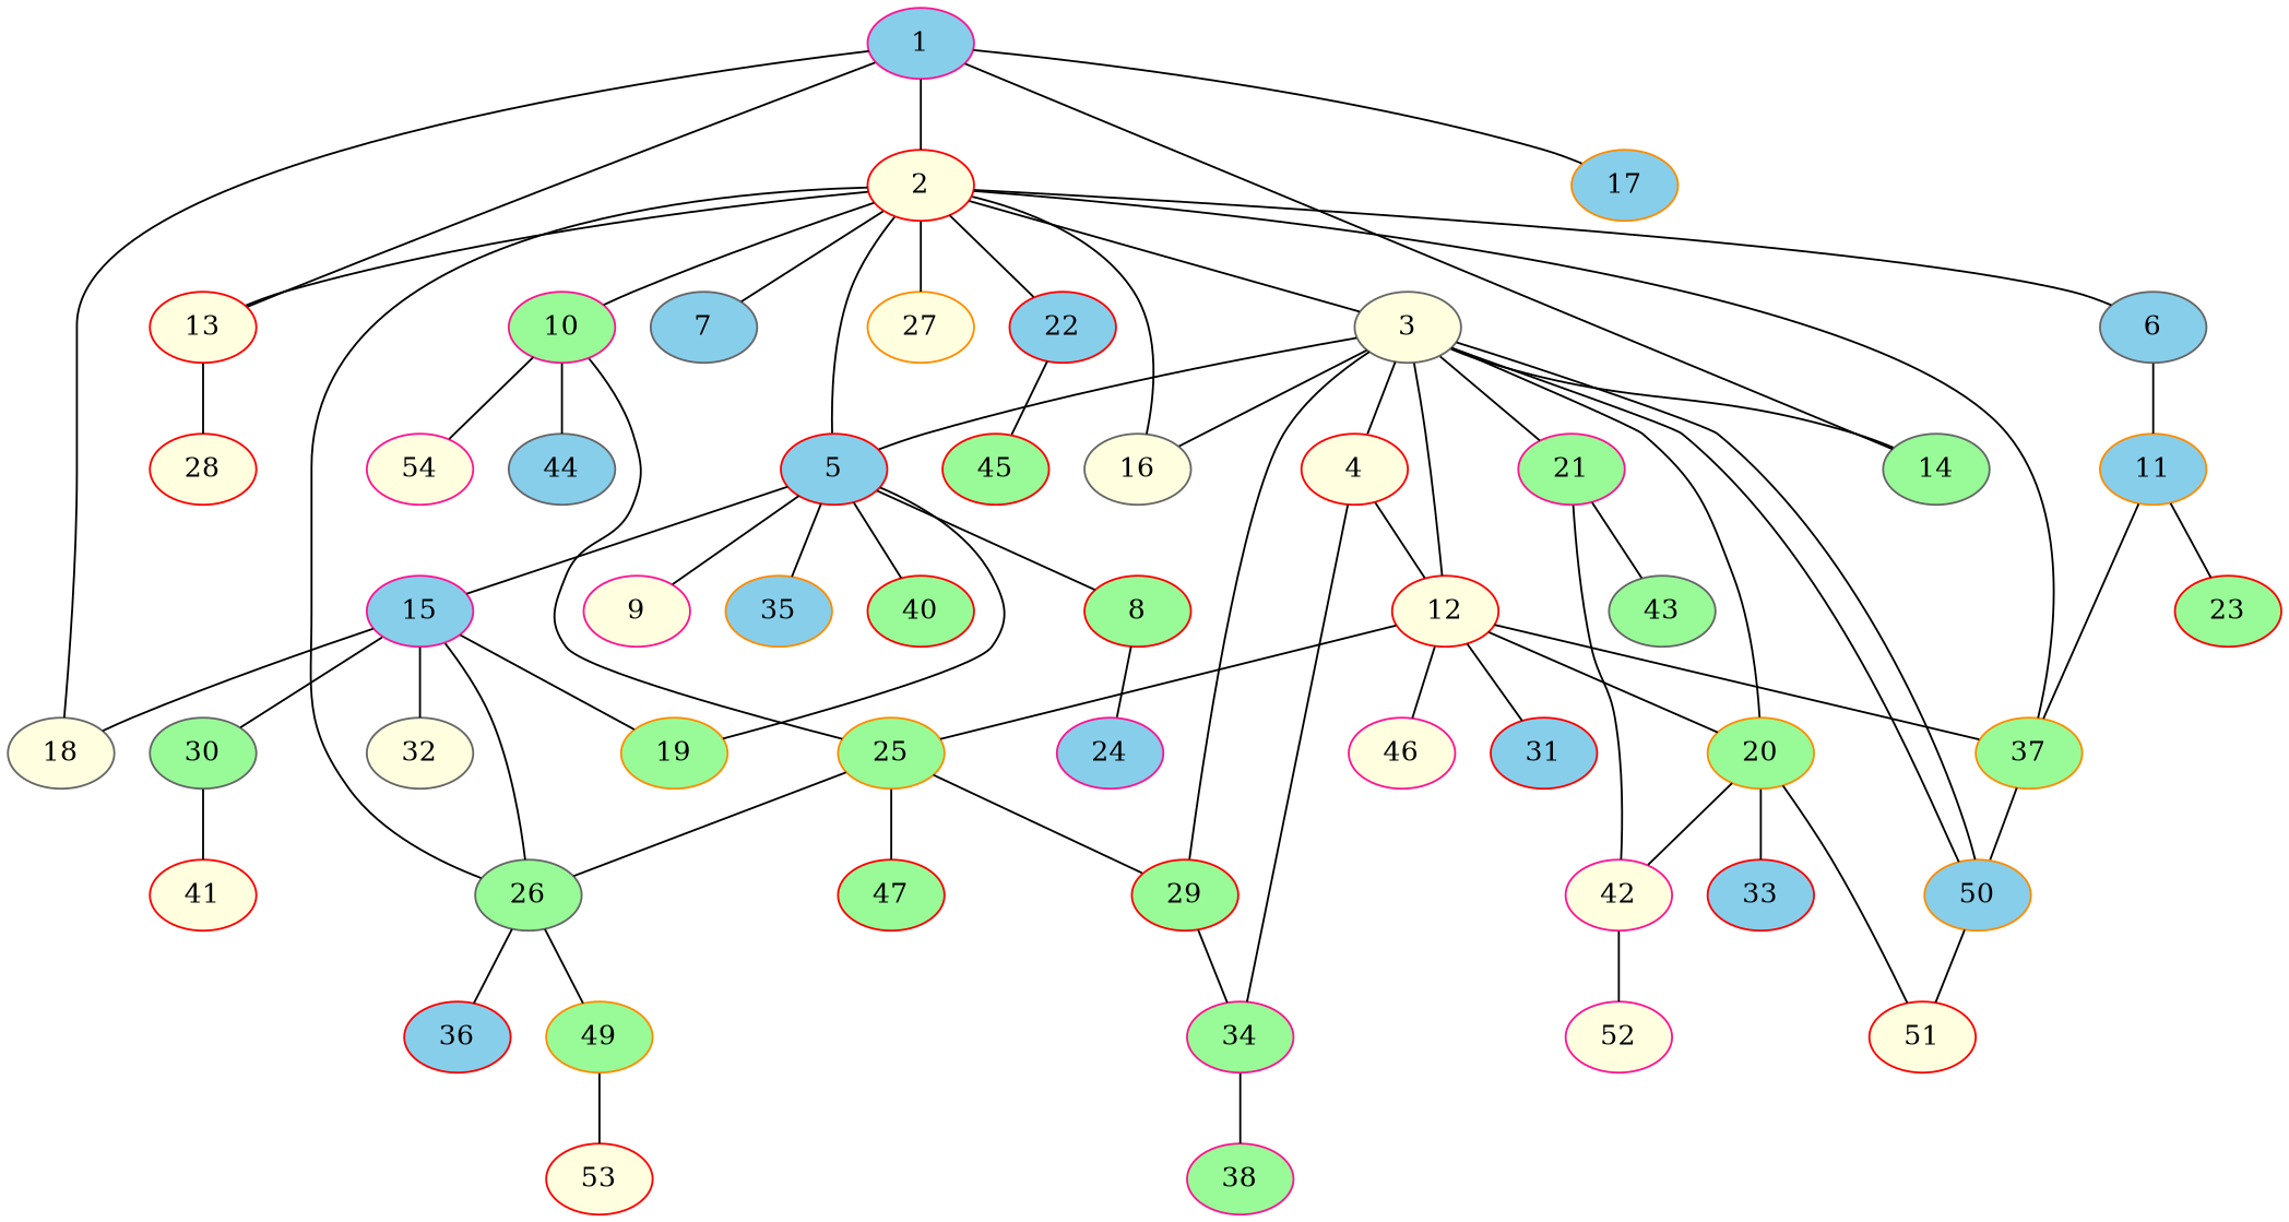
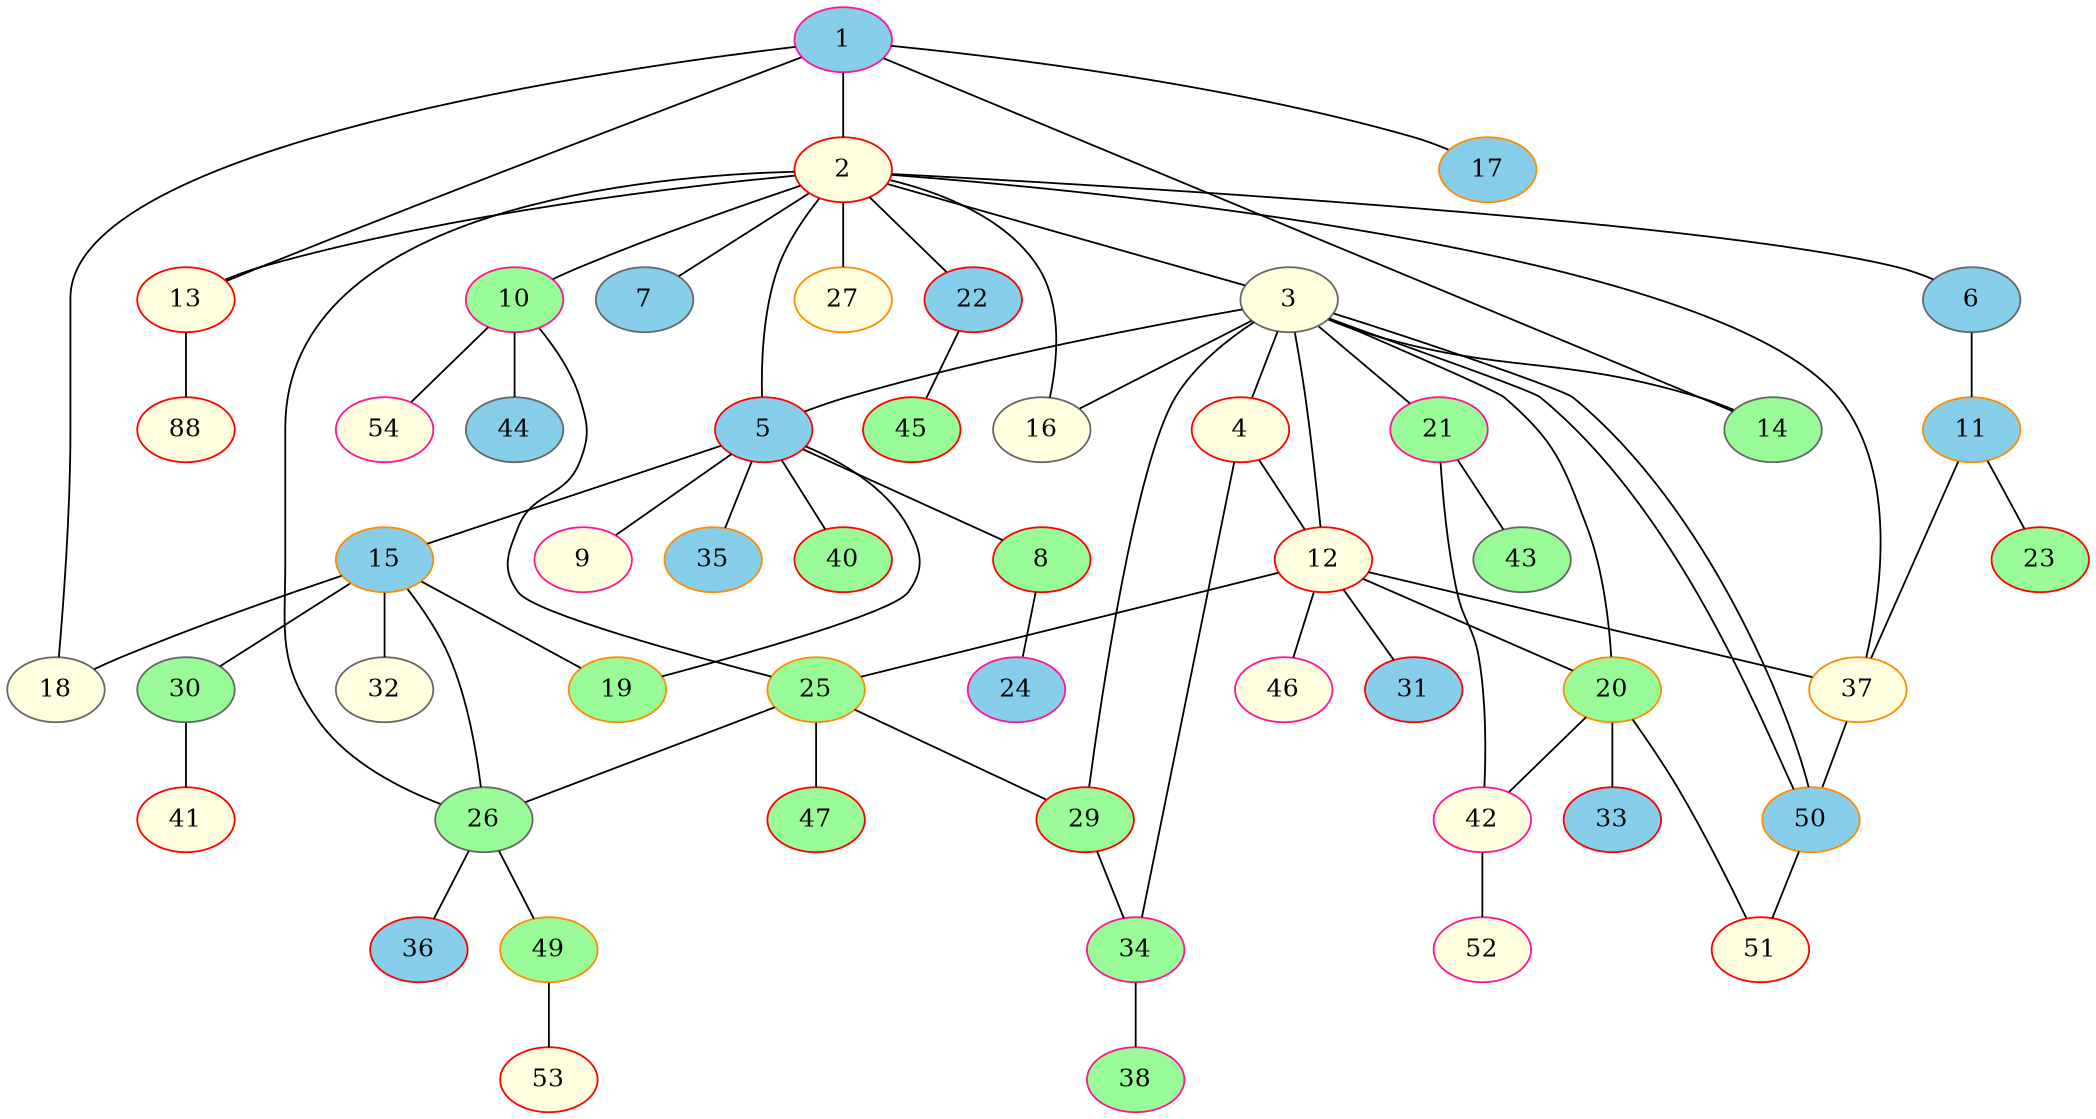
  graph {
    node [color=red fillcolor=lightyellow style=filled]
    1 [color=deeppink fillcolor=skyblue]
    2
    13
    14 [color=gray40 fillcolor=palegreen]
    17 [color=darkorange fillcolor=skyblue]
    18 [color=gray40]
    3 [color=gray40]
    5 [fillcolor=skyblue]
    6 [color=gray40 fillcolor=skyblue]
    7 [color=gray40 fillcolor=skyblue]
    10 [color=deeppink fillcolor=palegreen]
    16 [color=gray40]
    22 [fillcolor=skyblue]
    26 [color=gray40 fillcolor=palegreen]
    27 [color=darkorange]
-   37 [color=darkorange fillcolor=palegreen]
+   37 [color=darkorange]
    4
    12
    34 [color=deeppink fillcolor=palegreen]
-   28
+   28 [label=88]
    20 [color=darkorange fillcolor=palegreen]
    21 [color=deeppink fillcolor=palegreen]
    29 [fillcolor=palegreen]
    50 [color=darkorange fillcolor=skyblue]
    8 [fillcolor=palegreen]
    9 [color=deeppink]
-   15 [color=deeppink fillcolor=skyblue]
+   15 [color=darkorange fillcolor=skyblue]
    19 [color=darkorange fillcolor=palegreen]
    35 [color=darkorange fillcolor=skyblue]
    40 [fillcolor=palegreen]
    11 [color=darkorange fillcolor=skyblue]
    25 [color=darkorange fillcolor=palegreen]
    44 [color=gray40 fillcolor=skyblue]
    54 [color=deeppink]
    45 [fillcolor=palegreen]
    36 [fillcolor=skyblue]
    49 [color=darkorange fillcolor=palegreen]
    31 [fillcolor=skyblue]
    46 [color=deeppink]
    33 [fillcolor=skyblue]
    42 [color=deeppink]
    51
    43 [color=gray40 fillcolor=palegreen]
    38 [color=deeppink fillcolor=palegreen]
    24 [color=deeppink fillcolor=skyblue]
    30 [color=gray40 fillcolor=palegreen]
    32 [color=gray40]
    23 [fillcolor=palegreen]
    47 [fillcolor=palegreen]
    41
    52 [color=deeppink]
    53
    1 -- 2
    1 -- 13
    1 -- 14
    1 -- 17
    1 -- 18
    2 -- 13
    2 -- 3
    2 -- 5
    2 -- 6
    2 -- 7
    2 -- 10
    2 -- 16
    2 -- 22
    2 -- 26
    2 -- 27
    2 -- 37
    13 -- 28
    3 -- 14
    3 -- 5
    3 -- 16
    3 -- 4
    3 -- 12
    3 -- 20
    3 -- 21
    3 -- 29
    3 -- 50
    3 -- 50
    5 -- 8
    5 -- 9
    5 -- 15
    5 -- 19
    5 -- 35
    5 -- 40
    6 -- 11
    10 -- 25
    10 -- 44
    10 -- 54
    22 -- 45
    26 -- 36
    26 -- 49
    37 -- 50
    4 -- 12
    4 -- 34
    12 -- 37
    12 -- 20
    12 -- 25
    12 -- 31
    12 -- 46
    34 -- 38
    20 -- 33
    20 -- 42
    20 -- 51
    21 -- 42
    21 -- 43
    29 -- 34
    50 -- 51
    8 -- 24
    15 -- 18
    15 -- 26
    15 -- 19
    15 -- 30
    15 -- 32
    11 -- 37
    11 -- 23
    25 -- 26
    25 -- 29
    25 -- 47
    49 -- 53
    42 -- 52
    30 -- 41
  }
